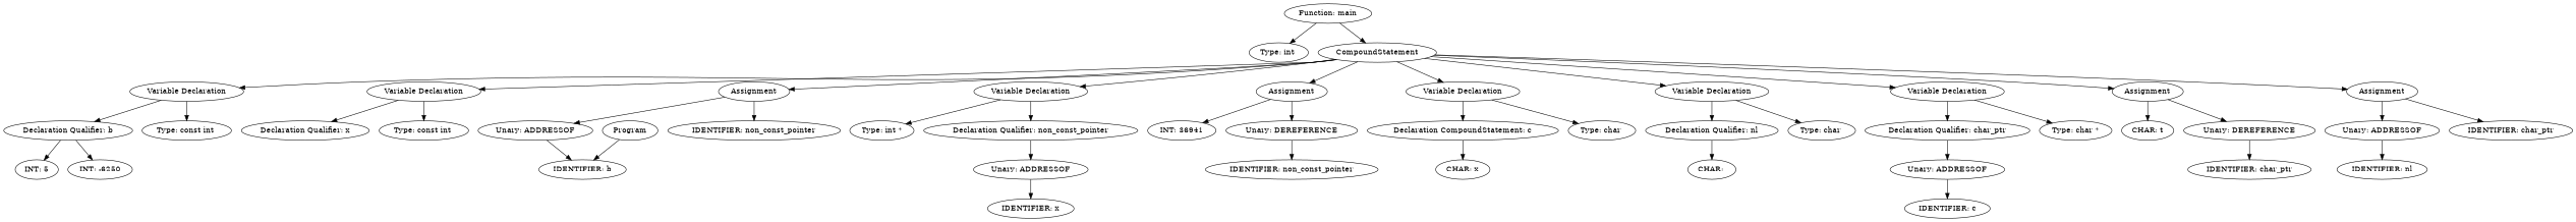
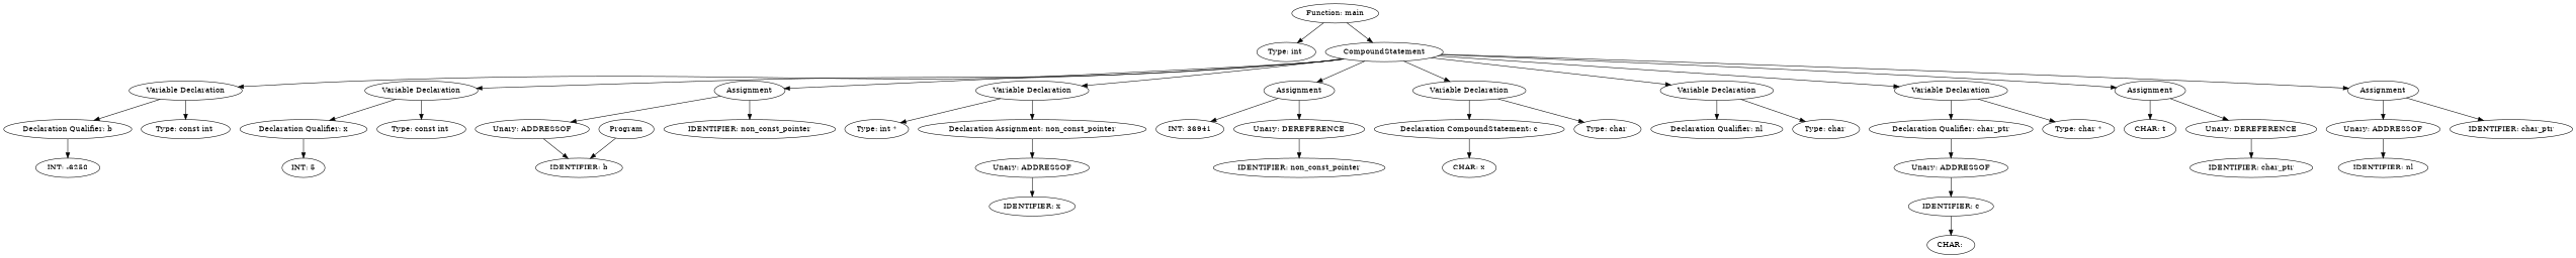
  digraph {
    n1 [label=Program]
    n2 [label="IDENTIFIER: b"]
    n3 [label="Function: main"]
    n4 [label="Type: int "]
    n5 [label=CompoundStatement]
    n6 [label="Variable Declaration"]
    n7 [label="Variable Declaration"]
    n8 [label="Variable Declaration"]
    n9 [label=Assignment]
    n10 [label=Assignment]
    n11 [label="Variable Declaration"]
    n12 [label="Variable Declaration"]
    n13 [label="Variable Declaration"]
    n14 [label=Assignment]
    n15 [label=Assignment]
    n16 [label="Type: const int "]
    n17 [label="Declaration Qualifier: b"]
    n18 [label="Type: const int "]
    n19 [label="Declaration Qualifier: x"]
    n20 [label="Type: int *"]
-   n21 [label="Declaration Qualifier: non_const_pointer"]
+   n21 [label="Declaration Assignment: non_const_pointer"]
    n22 [label="Unary: DEREFERENCE"]
    n23 [label="INT: 36941"]
    n24 [label="IDENTIFIER: non_const_pointer"]
    n25 [label="Unary: ADDRESSOF"]
    n26 [label="Type: char "]
    n27 [label="Declaration CompoundStatement: c"]
    n28 [label="Type: char "]
    n29 [label="Declaration Qualifier: nl"]
    n30 [label="Type: char *"]
    n31 [label="Declaration Qualifier: char_ptr"]
    n32 [label="Unary: DEREFERENCE"]
    n33 [label="CHAR: \t"]
    n34 [label="IDENTIFIER: char_ptr"]
    n35 [label="Unary: ADDRESSOF"]
    n36 [label="INT: -6250"]
    n37 [label="INT: 5"]
    n38 [label="Unary: ADDRESSOF"]
    n39 [label="IDENTIFIER: x"]
    n40 [label="IDENTIFIER: non_const_pointer"]
    n41 [label="CHAR: x"]
    n42 [label="CHAR: \n"]
    n43 [label="Unary: ADDRESSOF"]
    n44 [label="IDENTIFIER: c"]
    n45 [label="IDENTIFIER: char_ptr"]
    n46 [label="IDENTIFIER: nl"]
    n1 -> n2
    n3 -> n4
    n3 -> n5
    n5 -> n6
    n5 -> n7
    n5 -> n8
    n5 -> n9
    n5 -> n10
    n5 -> n11
    n5 -> n12
    n5 -> n13
    n5 -> n14
    n5 -> n15
    n6 -> n16
    n6 -> n17
    n7 -> n18
    n7 -> n19
    n8 -> n20
    n8 -> n21
    n9 -> n22
    n9 -> n23
    n10 -> n24
    n10 -> n25
    n11 -> n26
    n11 -> n27
    n12 -> n28
    n12 -> n29
    n13 -> n30
    n13 -> n31
    n14 -> n32
    n14 -> n33
    n15 -> n34
    n15 -> n35
    n17 -> n36
-   n17 -> n37
+   n19 -> n37
    n21 -> n38
    n22 -> n40
    n25 -> n2
    n27 -> n41
-   n29 -> n42
+   n44 -> n42
    n31 -> n43
    n32 -> n45
    n35 -> n46
    n38 -> n39
    n43 -> n44
  }
